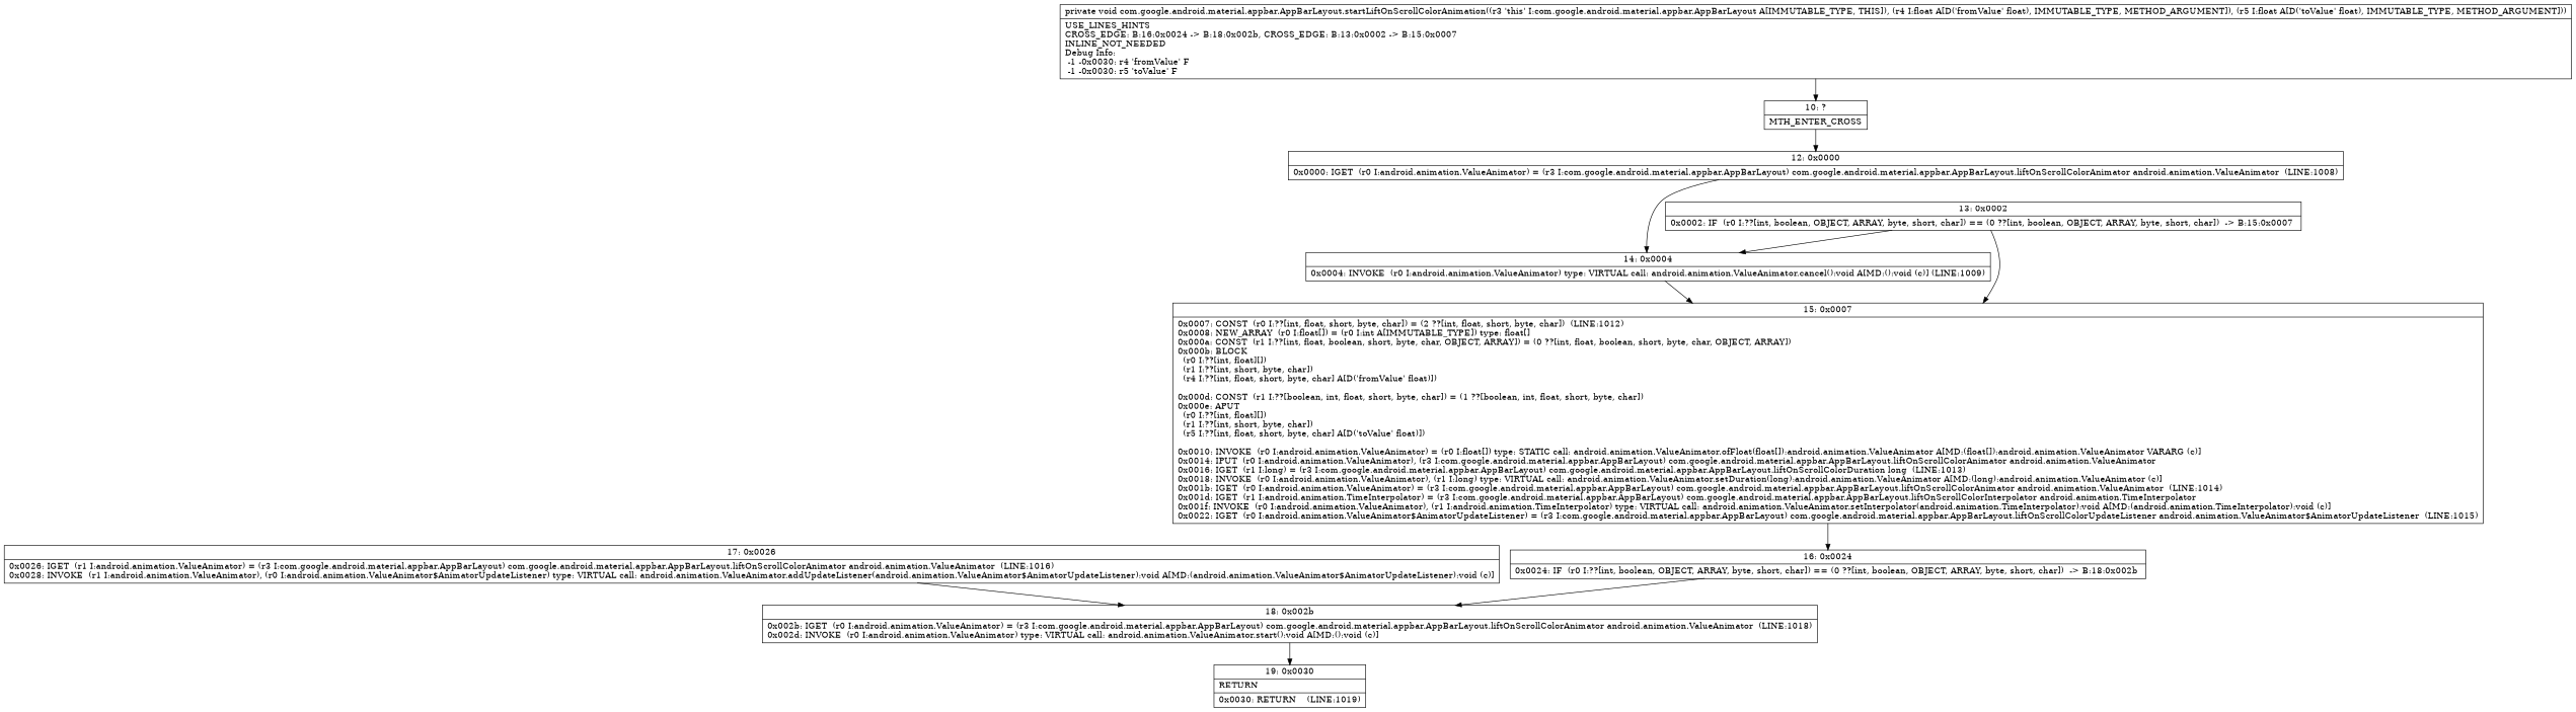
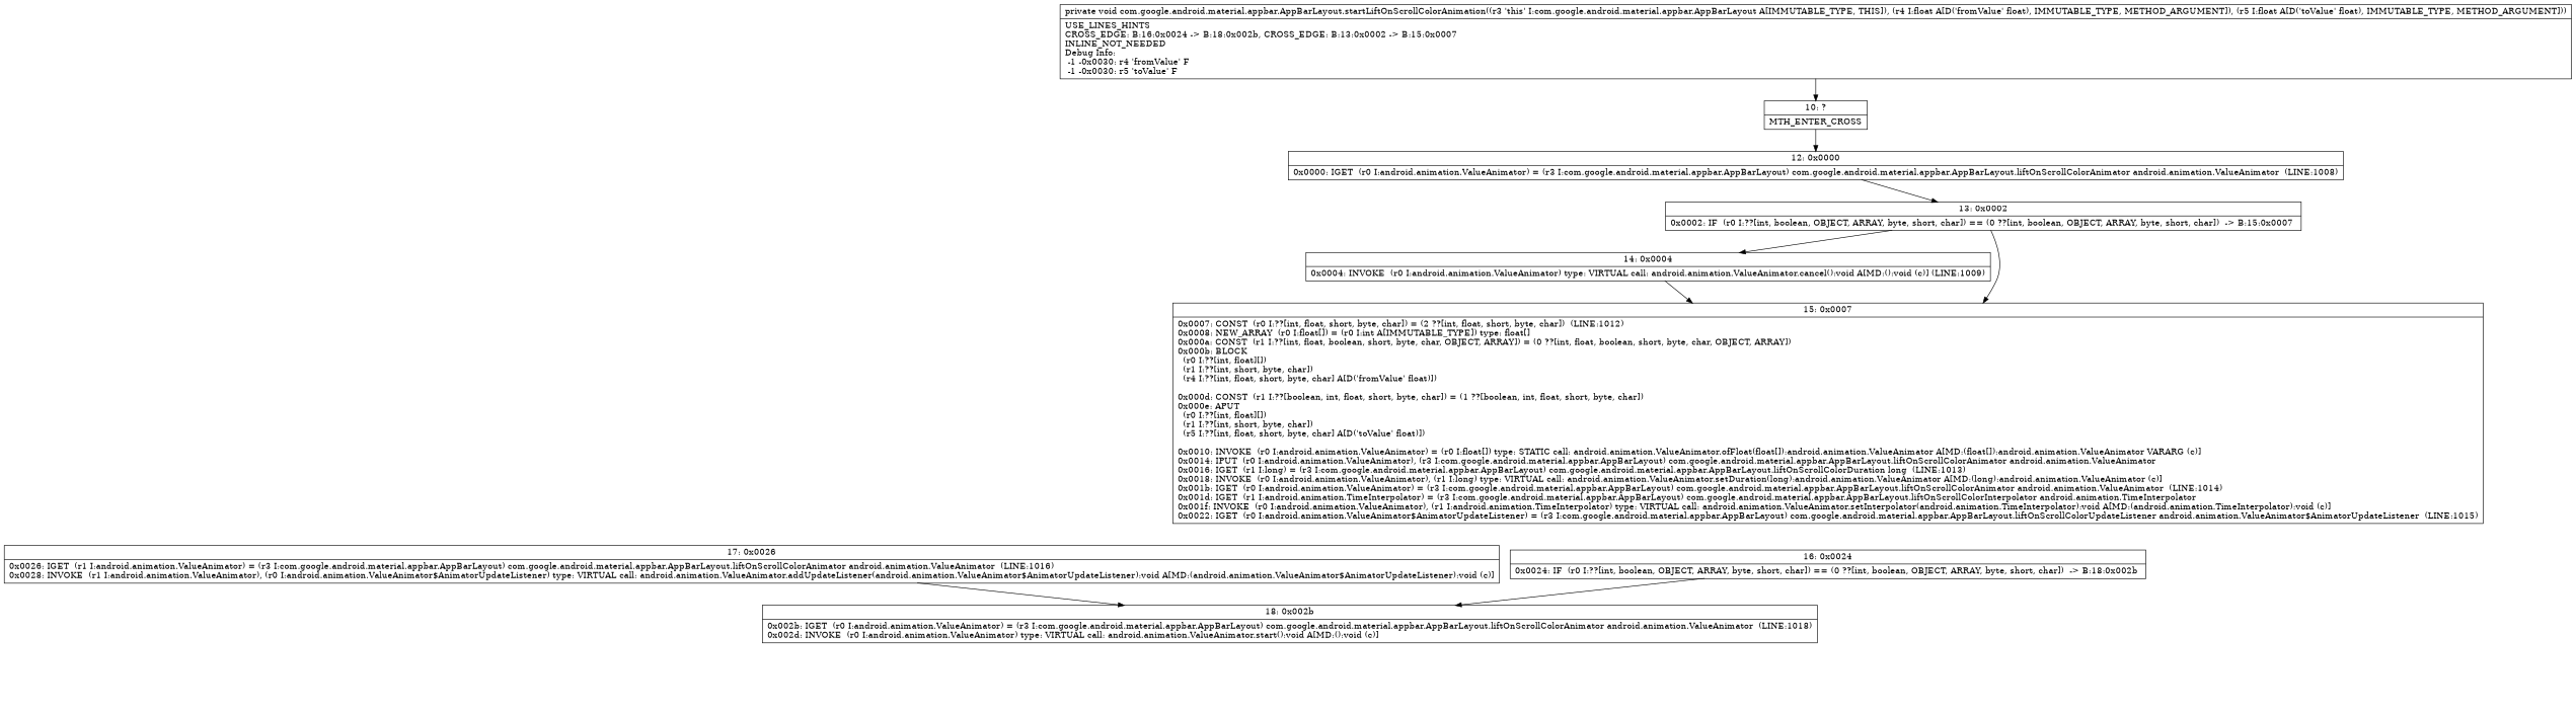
  digraph {
    node [shape=record]
    n1 [label="{10\:\ ?|MTH_ENTER_CROSS\l}"]
    n2 [label="{12\:\ 0x0000|0x0000: IGET  (r0 I:android.animation.ValueAnimator) = (r3 I:com.google.android.material.appbar.AppBarLayout) com.google.android.material.appbar.AppBarLayout.liftOnScrollColorAnimator android.animation.ValueAnimator  (LINE:1008)\l}"]
    n3 [label="{13\:\ 0x0002|0x0002: IF  (r0 I:??[int, boolean, OBJECT, ARRAY, byte, short, char]) == (0 ??[int, boolean, OBJECT, ARRAY, byte, short, char])  \-\> B:15:0x0007 \l}"]
    n4 [label="{14\:\ 0x0004|0x0004: INVOKE  (r0 I:android.animation.ValueAnimator) type: VIRTUAL call: android.animation.ValueAnimator.cancel():void A[MD:():void (c)] (LINE:1009)\l}"]
    n5 [label="{15\:\ 0x0007|0x0007: CONST  (r0 I:??[int, float, short, byte, char]) = (2 ??[int, float, short, byte, char])  (LINE:1012)\l0x0008: NEW_ARRAY  (r0 I:float[]) = (r0 I:int A[IMMUTABLE_TYPE]) type: float[] \l0x000a: CONST  (r1 I:??[int, float, boolean, short, byte, char, OBJECT, ARRAY]) = (0 ??[int, float, boolean, short, byte, char, OBJECT, ARRAY]) \l0x000b: BLOCK  \l  (r0 I:??[int, float][])\l  (r1 I:??[int, short, byte, char])\l  (r4 I:??[int, float, short, byte, char] A[D('fromValue' float)])\l \l0x000d: CONST  (r1 I:??[boolean, int, float, short, byte, char]) = (1 ??[boolean, int, float, short, byte, char]) \l0x000e: APUT  \l  (r0 I:??[int, float][])\l  (r1 I:??[int, short, byte, char])\l  (r5 I:??[int, float, short, byte, char] A[D('toValue' float)])\l \l0x0010: INVOKE  (r0 I:android.animation.ValueAnimator) = (r0 I:float[]) type: STATIC call: android.animation.ValueAnimator.ofFloat(float[]):android.animation.ValueAnimator A[MD:(float[]):android.animation.ValueAnimator VARARG (c)]\l0x0014: IPUT  (r0 I:android.animation.ValueAnimator), (r3 I:com.google.android.material.appbar.AppBarLayout) com.google.android.material.appbar.AppBarLayout.liftOnScrollColorAnimator android.animation.ValueAnimator \l0x0016: IGET  (r1 I:long) = (r3 I:com.google.android.material.appbar.AppBarLayout) com.google.android.material.appbar.AppBarLayout.liftOnScrollColorDuration long  (LINE:1013)\l0x0018: INVOKE  (r0 I:android.animation.ValueAnimator), (r1 I:long) type: VIRTUAL call: android.animation.ValueAnimator.setDuration(long):android.animation.ValueAnimator A[MD:(long):android.animation.ValueAnimator (c)]\l0x001b: IGET  (r0 I:android.animation.ValueAnimator) = (r3 I:com.google.android.material.appbar.AppBarLayout) com.google.android.material.appbar.AppBarLayout.liftOnScrollColorAnimator android.animation.ValueAnimator  (LINE:1014)\l0x001d: IGET  (r1 I:android.animation.TimeInterpolator) = (r3 I:com.google.android.material.appbar.AppBarLayout) com.google.android.material.appbar.AppBarLayout.liftOnScrollColorInterpolator android.animation.TimeInterpolator \l0x001f: INVOKE  (r0 I:android.animation.ValueAnimator), (r1 I:android.animation.TimeInterpolator) type: VIRTUAL call: android.animation.ValueAnimator.setInterpolator(android.animation.TimeInterpolator):void A[MD:(android.animation.TimeInterpolator):void (c)]\l0x0022: IGET  (r0 I:android.animation.ValueAnimator$AnimatorUpdateListener) = (r3 I:com.google.android.material.appbar.AppBarLayout) com.google.android.material.appbar.AppBarLayout.liftOnScrollColorUpdateListener android.animation.ValueAnimator$AnimatorUpdateListener  (LINE:1015)\l}"]
    n6 [label="{16\:\ 0x0024|0x0024: IF  (r0 I:??[int, boolean, OBJECT, ARRAY, byte, short, char]) == (0 ??[int, boolean, OBJECT, ARRAY, byte, short, char])  \-\> B:18:0x002b \l}"]
    n7 [label="{18\:\ 0x002b|0x002b: IGET  (r0 I:android.animation.ValueAnimator) = (r3 I:com.google.android.material.appbar.AppBarLayout) com.google.android.material.appbar.AppBarLayout.liftOnScrollColorAnimator android.animation.ValueAnimator  (LINE:1018)\l0x002d: INVOKE  (r0 I:android.animation.ValueAnimator) type: VIRTUAL call: android.animation.ValueAnimator.start():void A[MD:():void (c)]\l}"]
    n8 [label="{17\:\ 0x0026|0x0026: IGET  (r1 I:android.animation.ValueAnimator) = (r3 I:com.google.android.material.appbar.AppBarLayout) com.google.android.material.appbar.AppBarLayout.liftOnScrollColorAnimator android.animation.ValueAnimator  (LINE:1016)\l0x0028: INVOKE  (r1 I:android.animation.ValueAnimator), (r0 I:android.animation.ValueAnimator$AnimatorUpdateListener) type: VIRTUAL call: android.animation.ValueAnimator.addUpdateListener(android.animation.ValueAnimator$AnimatorUpdateListener):void A[MD:(android.animation.ValueAnimator$AnimatorUpdateListener):void (c)]\l}"]
-   n9 [label="{19\:\ 0x0030|RETURN\l|0x0030: RETURN    (LINE:1019)\l}"]
    n10 [label="{private void com.google.android.material.appbar.AppBarLayout.startLiftOnScrollColorAnimation((r3 'this' I:com.google.android.material.appbar.AppBarLayout A[IMMUTABLE_TYPE, THIS]), (r4 I:float A[D('fromValue' float), IMMUTABLE_TYPE, METHOD_ARGUMENT]), (r5 I:float A[D('toValue' float), IMMUTABLE_TYPE, METHOD_ARGUMENT]))  | USE_LINES_HINTS\lCROSS_EDGE: B:16:0x0024 \-\> B:18:0x002b, CROSS_EDGE: B:13:0x0002 \-\> B:15:0x0007\lINLINE_NOT_NEEDED\lDebug Info:\l  \-1 \-0x0030: r4 'fromValue' F\l  \-1 \-0x0030: r5 'toValue' F\l}"]
    n1 -> n2
-   n2 -> n4
+   n2 -> n3
    n3 -> n4 [style=solid]
    n3 -> n5
    n4 -> n5
-   n5 -> n6
    n6 -> n7
-   n7 -> n9
    n8 -> n7
    n10 -> n1
  }
